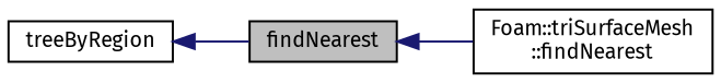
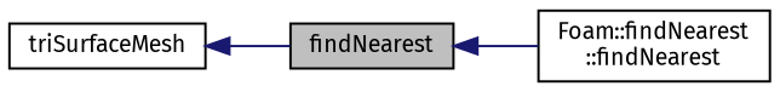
  digraph {
    fontname="Fira Sans"
    rankdir=LR
    node [color=black fontname="Fira Sans" fontsize=10 shape=record]
    edge [color=midnightblue dir=back fontname="Fira Sans" fontsize=10 labelfontname=Helvetica labelfontsize=10 style=solid]
    n1 [fillcolor=grey75 fontcolor=black height=0.2 label=findNearest style=filled width=0.4]
-   n2 [height=0.2 label="Foam::triSurfaceMesh\l::findNearest" width=0.4]
-   n3 [height=0.2 label=treeByRegion width=0.4]
+   n2 [height=0.2 label="Foam::findNearest\l::findNearest" width=0.4]
+   n3 [height=0.2 label=triSurfaceMesh width=0.4]
    n1 -> n2
    n3 -> n1
  }
